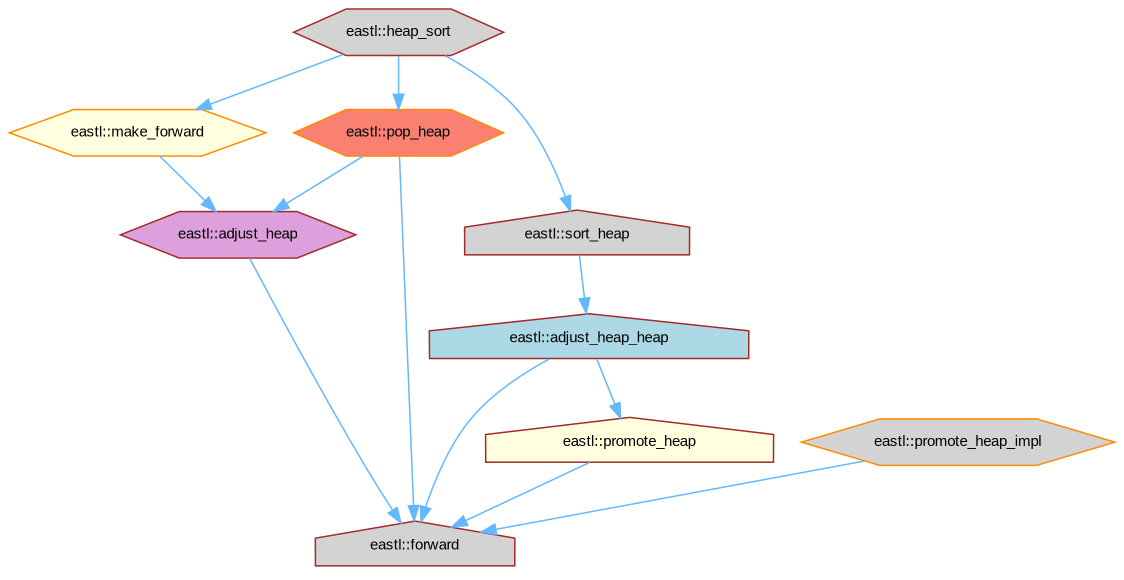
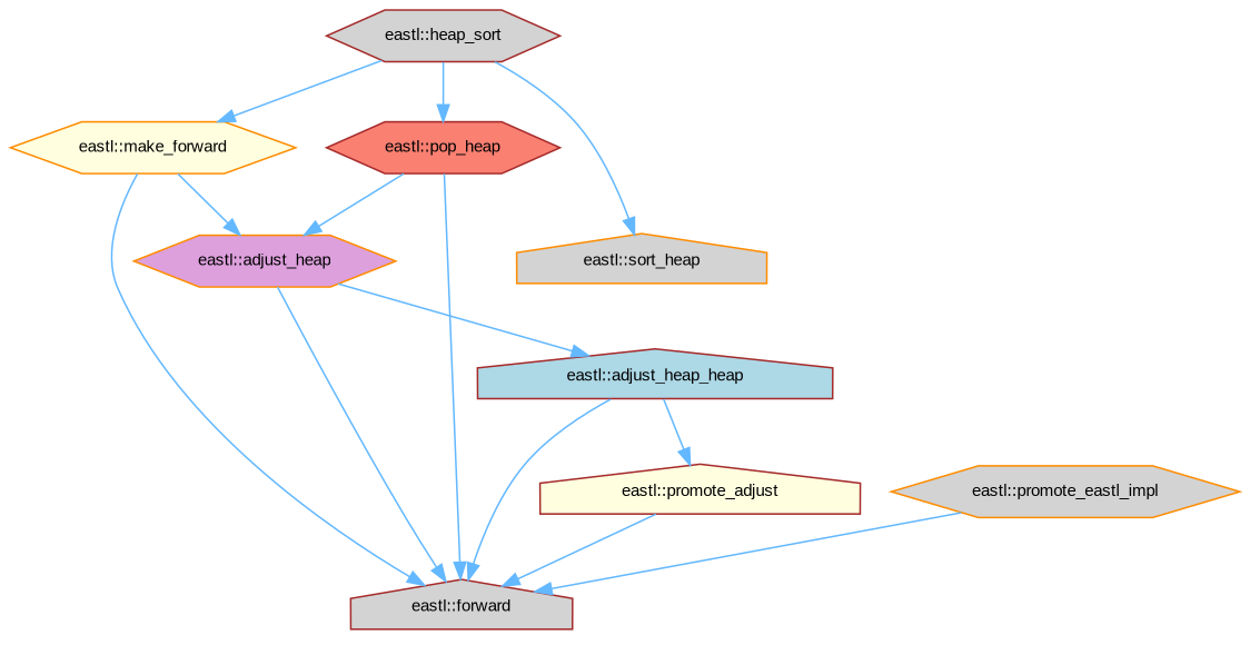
  digraph {
    fontname="Liberation Sans"
    rankdir=TB
    node [color=brown fillcolor=lightgrey fontname="Liberation Sans" fontsize=10 shape=hexagon style=filled]
    edge [color=steelblue1 fontname="Liberation Sans" fontsize=10 labelfontname=Helvetica labelfontsize=10 style=solid]
    n1 [fontcolor=black height=0.2 label="eastl::heap_sort" width=0.4]
    n2 [color=darkorange fillcolor=lightyellow height=0.2 label="eastl::make_forward" width=0.4]
-   n3 [height=0.2 label="eastl::sort_heap" shape=house width=0.4]
-   n4 [color=darkorange fillcolor=salmon height=0.2 label="eastl::pop_heap" width=0.4]
-   n5 [fillcolor=plum height=0.2 label="eastl::adjust_heap" width=0.4]
+   n3 [color=darkorange height=0.2 label="eastl::sort_heap" shape=house width=0.4]
+   n4 [fillcolor=salmon height=0.2 label="eastl::pop_heap" width=0.4]
+   n5 [color=darkorange fillcolor=plum height=0.2 label="eastl::adjust_heap" width=0.4]
    n6 [height=0.2 label="eastl::forward" shape=house width=0.4]
    n7 [fillcolor=lightblue height=0.2 label="eastl::adjust_heap_heap" shape=house width=0.4]
-   n8 [fillcolor=lightyellow height=0.2 label="eastl::promote_heap" shape=house width=0.4]
-   n9 [color=darkorange height=0.2 label="eastl::promote_heap_impl" width=0.4]
+   n8 [fillcolor=lightyellow height=0.2 label="eastl::promote_adjust" shape=house width=0.4]
+   n9 [color=darkorange height=0.2 label="eastl::promote_eastl_impl" width=0.4]
    n1 -> n2
    n1 -> n3
    n1 -> n4
    n2 -> n5
+   n2 -> n6
    n4 -> n5
    n4 -> n6
    n5 -> n6
-   n3 -> n7
+   n5 -> n7
    n7 -> n6
    n7 -> n8
    n8 -> n6
    n9 -> n6
  }
